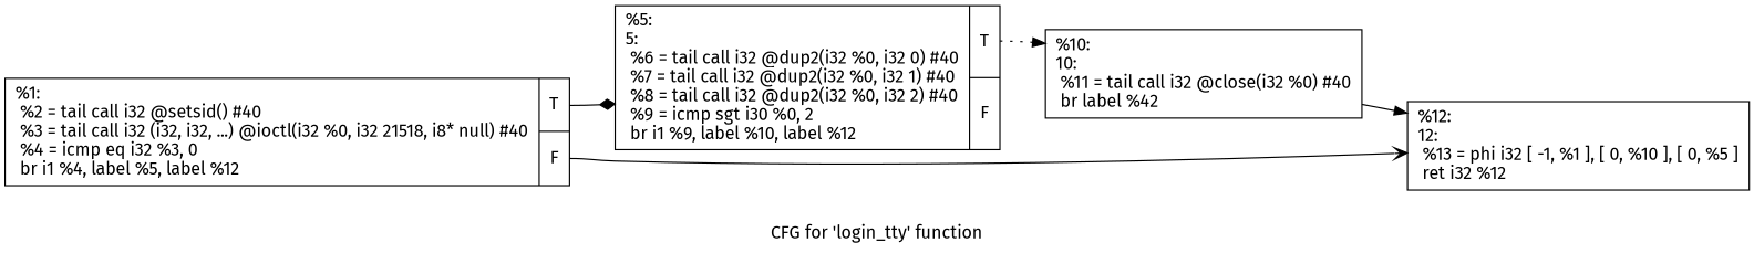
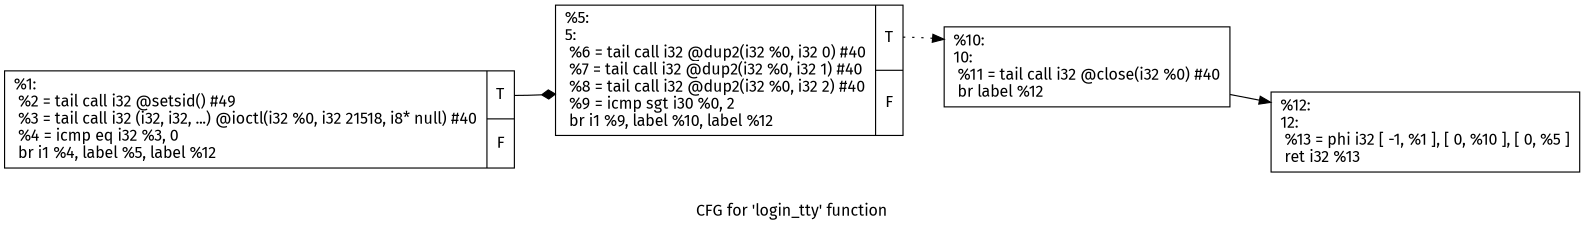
  digraph {
    fontname="Fira Sans"
    label="CFG for 'login_tty' function"
    rankdir=LR
    node [fontname="Fira Sans" shape=record]
    edge [arrowhead=normal fontname="Fira Sans" style=solid tailport=s0]
-   n1 [label="{%1:\l  %2 = tail call i32 @setsid() #40\l  %3 = tail call i32 (i32, i32, ...) @ioctl(i32 %0, i32 21518, i8* null) #40\l  %4 = icmp eq i32 %3, 0\l  br i1 %4, label %5, label %12\l|{<s0>T|<s1>F}}"]
+   n1 [label="{%1:\l  %2 = tail call i32 @setsid() #49\l  %3 = tail call i32 (i32, i32, ...) @ioctl(i32 %0, i32 21518, i8* null) #40\l  %4 = icmp eq i32 %3, 0\l  br i1 %4, label %5, label %12\l|{<s0>T|<s1>F}}"]
    n2 [label="{%5:\l5:                                                \l  %6 = tail call i32 @dup2(i32 %0, i32 0) #40\l  %7 = tail call i32 @dup2(i32 %0, i32 1) #40\l  %8 = tail call i32 @dup2(i32 %0, i32 2) #40\l  %9 = icmp sgt i30 %0, 2\l  br i1 %9, label %10, label %12\l|{<s0>T|<s1>F}}"]
-   n3 [label="{%12:\l12:                                               \l  %13 = phi i32 [ -1, %1 ], [ 0, %10 ], [ 0, %5 ]\l  ret i32 %12\l}"]
-   n4 [label="{%10:\l10:                                               \l  %11 = tail call i32 @close(i32 %0) #40\l  br label %42\l}"]
+   n3 [label="{%12:\l12:                                               \l  %13 = phi i32 [ -1, %1 ], [ 0, %10 ], [ 0, %5 ]\l  ret i32 %13\l}"]
+   n4 [label="{%10:\l10:                                               \l  %11 = tail call i32 @close(i32 %0) #40\l  br label %12\l}"]
    n1 -> n2 [arrowhead=diamond]
-   n1 -> n3 [arrowhead=vee tailport=s1]
    n2 -> n4 [style=dotted]
    n4 -> n3
  }
